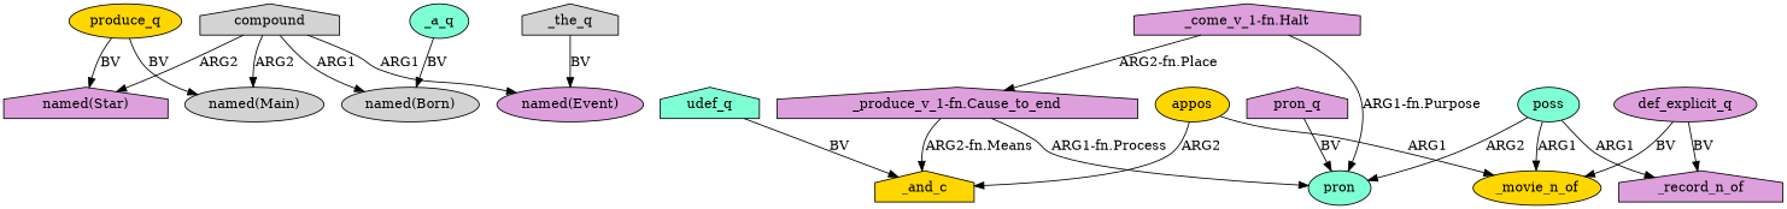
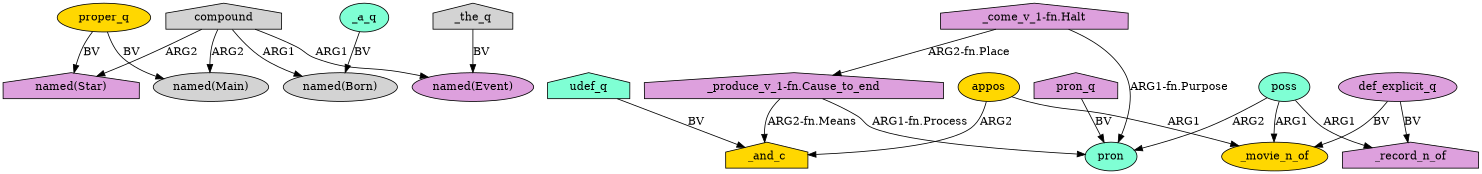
  digraph {
    node [fillcolor=plum shape=ellipse style=filled]
-   proper_q [fillcolor=gold label=produce_q]
+   proper_q [fillcolor=gold]
    "named(Star)" [shape=house]
    "named(Main)" [fillcolor=lightgrey]
    appos [fillcolor=gold]
    _and_c [fillcolor=gold shape=house]
    _movie_n_of [fillcolor=gold]
    compound [fillcolor=lightgrey shape=house]
    "named(Born)" [fillcolor=lightgrey]
    "named(Event)"
    "_produce_v_1-fn.Cause_to_end" [shape=house]
    pron [fillcolor=aquamarine]
    poss [fillcolor=aquamarine]
    _record_n_of [shape=house]
    udef_q [fillcolor=aquamarine shape=house]
    def_explicit_q
    n16 [label=pron_q shape=house]
    _a_q [fillcolor=aquamarine]
    "_come_v_1-fn.Halt" [shape=house]
    _the_q [fillcolor=lightgrey shape=house]
    proper_q -> "named(Star)" [label=BV]
    proper_q -> "named(Main)" [label=BV]
    appos -> _and_c [label=ARG2]
    appos -> _movie_n_of [label=ARG1]
    compound -> "named(Star)" [label=ARG2]
    compound -> "named(Main)" [label=ARG2]
    compound -> "named(Born)" [label=ARG1]
    compound -> "named(Event)" [label=ARG1]
    "_produce_v_1-fn.Cause_to_end" -> _and_c [label="ARG2-fn.Means"]
    "_produce_v_1-fn.Cause_to_end" -> pron [label="ARG1-fn.Process"]
    poss -> _movie_n_of [label=ARG1]
    poss -> pron [label=ARG2]
    poss -> _record_n_of [label=ARG1]
    udef_q -> _and_c [label=BV]
    def_explicit_q -> _movie_n_of [label=BV]
    def_explicit_q -> _record_n_of [label=BV]
    n16 -> pron [label=BV]
    _a_q -> "named(Born)" [label=BV]
    "_come_v_1-fn.Halt" -> "_produce_v_1-fn.Cause_to_end" [label="ARG2-fn.Place"]
    "_come_v_1-fn.Halt" -> pron [label="ARG1-fn.Purpose"]
    _the_q -> "named(Event)" [label=BV]
  }
